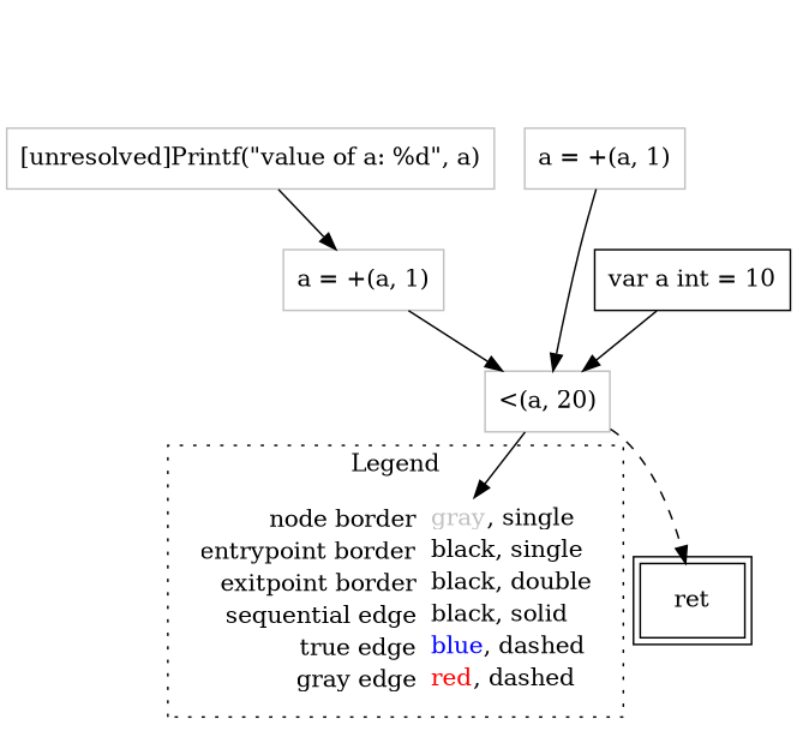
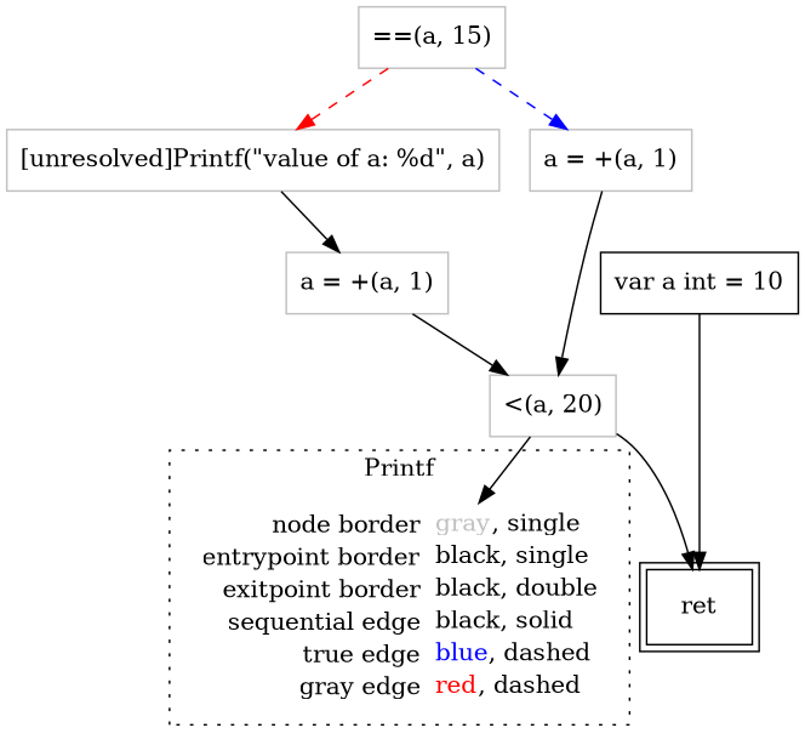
  digraph {
    node [shape=rect color=gray]
    edge [color=black]
    n1 [label=<<table border="0" cellpadding="2" cellspacing="0" cellborder="0"><tr><td align="right">node border&nbsp;</td><td align="left"><font color="gray">gray</font>, single</td></tr><tr><td align="right">entrypoint border&nbsp;</td><td align="left"><font color="black">black</font>, single</td></tr><tr><td align="right">exitpoint border&nbsp;</td><td align="left"><font color="black">black</font>, double</td></tr><tr><td align="right">sequential edge&nbsp;</td><td align="left"><font color="black">black</font>, solid</td></tr><tr><td align="right">true edge&nbsp;</td><td align="left"><font color="blue">blue</font>, dashed</td></tr><tr><td align="right">gray edge&nbsp;</td><td align="left"><font color="red">red</font>, dashed</td></tr></table>> shape=plaintext color=""]
    n2 [color=black label=<var a int = 10>]
    n3 [label=<&lt;(a, 20)>]
    n4 [color=black label=<ret> peripheries=2]
+   n5 [label=<==(a, 15)>]
    n6 [label=<[unresolved]Printf(&quot;value of a: %d&quot;, a)>]
    n7 [label=<a = +(a, 1)>]
    n8 [label=<a = +(a, 1)>]
    subgraph cluster_1 {
-     label=Legend
+     label=Printf
      style=dotted
      n1
    }
-   n2 -> n3
+   n2 -> n4
    n3 -> n1
-   n3 -> n4 [style=dashed]
+   n3 -> n4
+   n5 -> n6 [color=red style=dashed]
+   n5 -> n7 [color=blue style=dashed]
    n6 -> n8
    n7 -> n3
    n8 -> n3
  }
